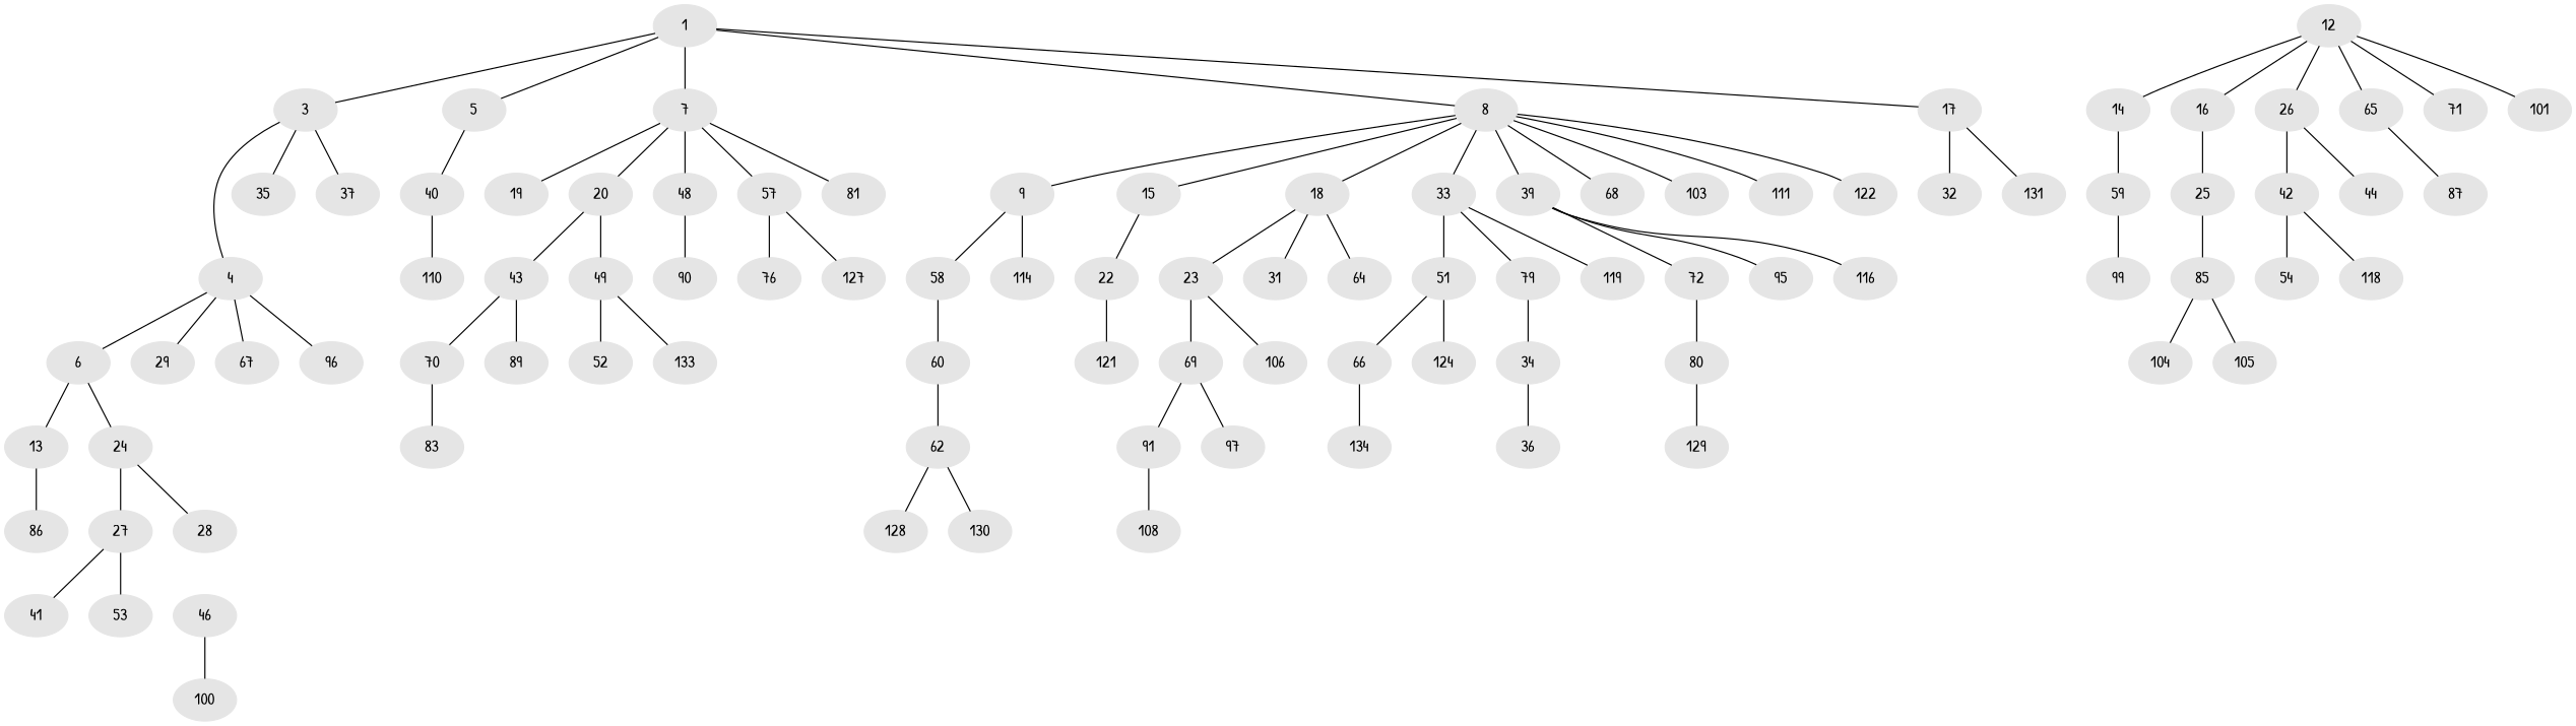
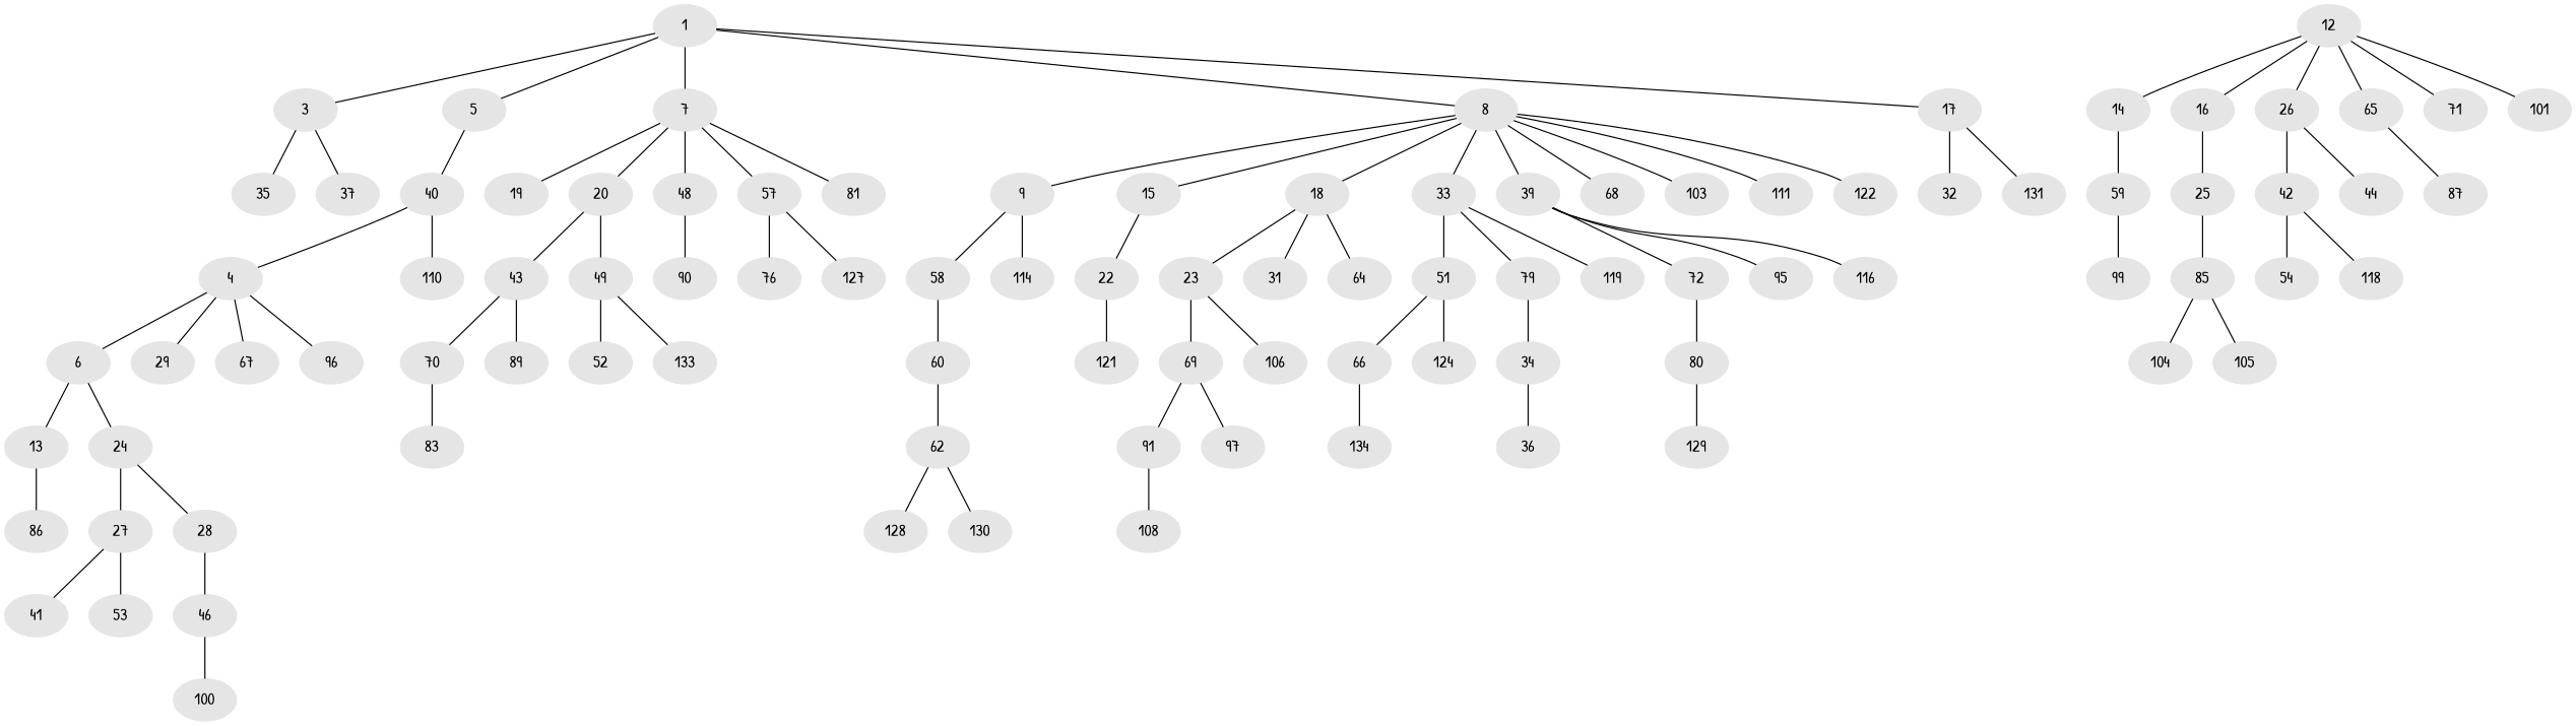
  graph {
    fontname="Patrick Hand"
    node [color=gray90 fontname="Patrick Hand" style=filled]
    edge [fontname="Patrick Hand"]
    1 [super="+2"]
    3 [super="+113"]
    5 [super="+30"]
    7 [super="+11"]
    8 [super="+10"]
    17 [super="+98"]
    4 [super="+75"]
    35
    37
    40
    19
    20 [super="+78"]
    48 [super="+73"]
    57 [super="+115"]
    81
    9 [super="+55"]
    15
    18 [super="+47"]
    33 [super="+84"]
    39 [super="+50"]
    68
    103
    111
    122
    32
    131
    6 [super="+125"]
    29 [super="+107"]
    67
    96
    13
    24 [super="+56"]
    110
    86 [super="+126"]
    27
    28
    12 [super="+21"]
    14 [super="+109"]
    16 [super="+93"]
    26
    65
    71
    101
    43 [super="+74"]
    49
    90
    76
    127
    58 [super="+88"]
    114
    22 [super="+38"]
    23
    31 [super="+120"]
    64 [super="+82"]
    51 [super="+63"]
    79
    119
    34
    36
    72
    95
    116
    60
    59
    25 [super="+45"]
    42 [super="+61"]
    44
    87
    99
    121
    85 [super="+112"]
    69 [super="+92"]
    106
    70 [super="+123"]
    89
    52 [super="+117"]
    133 [super="+135"]
    91
    97
    41
    53
    46 [super="+102"]
    104
    105
    54
    118 [super="+132"]
    100
    66 [super="+94"]
    124
    80
    83
    134
    62 [super="+77"]
    128
    130
    108
    129
    1 -- 3
    1 -- 5
    1 -- 7
    1 -- 8
    1 -- 17
-   3 -- 4
+   40 -- 4
    3 -- 35
    3 -- 37
    5 -- 40
    7 -- 19
    7 -- 20
    7 -- 48
    7 -- 57
    7 -- 81
    8 -- 9
    8 -- 15
    8 -- 18
    8 -- 33
    8 -- 39
    8 -- 68
    8 -- 103
    8 -- 111
    8 -- 122
    17 -- 32
    17 -- 131
    4 -- 6
    4 -- 29
    4 -- 67
    4 -- 96
    40 -- 110
    20 -- 43
    20 -- 49
    48 -- 90
    57 -- 76
    57 -- 127
    9 -- 58
    9 -- 114
    15 -- 22
    18 -- 23
    18 -- 31
    18 -- 64
    33 -- 51
    33 -- 79
    33 -- 119
    39 -- 72
    39 -- 95
    39 -- 116
    6 -- 13
    6 -- 24
    13 -- 86
    24 -- 27
    24 -- 28
    27 -- 41
    27 -- 53
+   28 -- 46
    12 -- 14
    12 -- 16
    12 -- 26
    12 -- 65
    12 -- 71
    12 -- 101
    14 -- 59
    16 -- 25
    26 -- 42
    26 -- 44
    65 -- 87
    43 -- 70
    43 -- 89
    49 -- 52
    49 -- 133
    58 -- 60
    22 -- 121
    23 -- 69
    23 -- 106
    51 -- 66
    51 -- 124
    79 -- 34
    34 -- 36
    72 -- 80
    60 -- 62
    59 -- 99
    25 -- 85
    42 -- 54
    42 -- 118
    85 -- 104
    85 -- 105
    69 -- 91
    69 -- 97
    70 -- 83
    91 -- 108
    46 -- 100
    66 -- 134
    80 -- 129
    62 -- 128
    62 -- 130
  }
